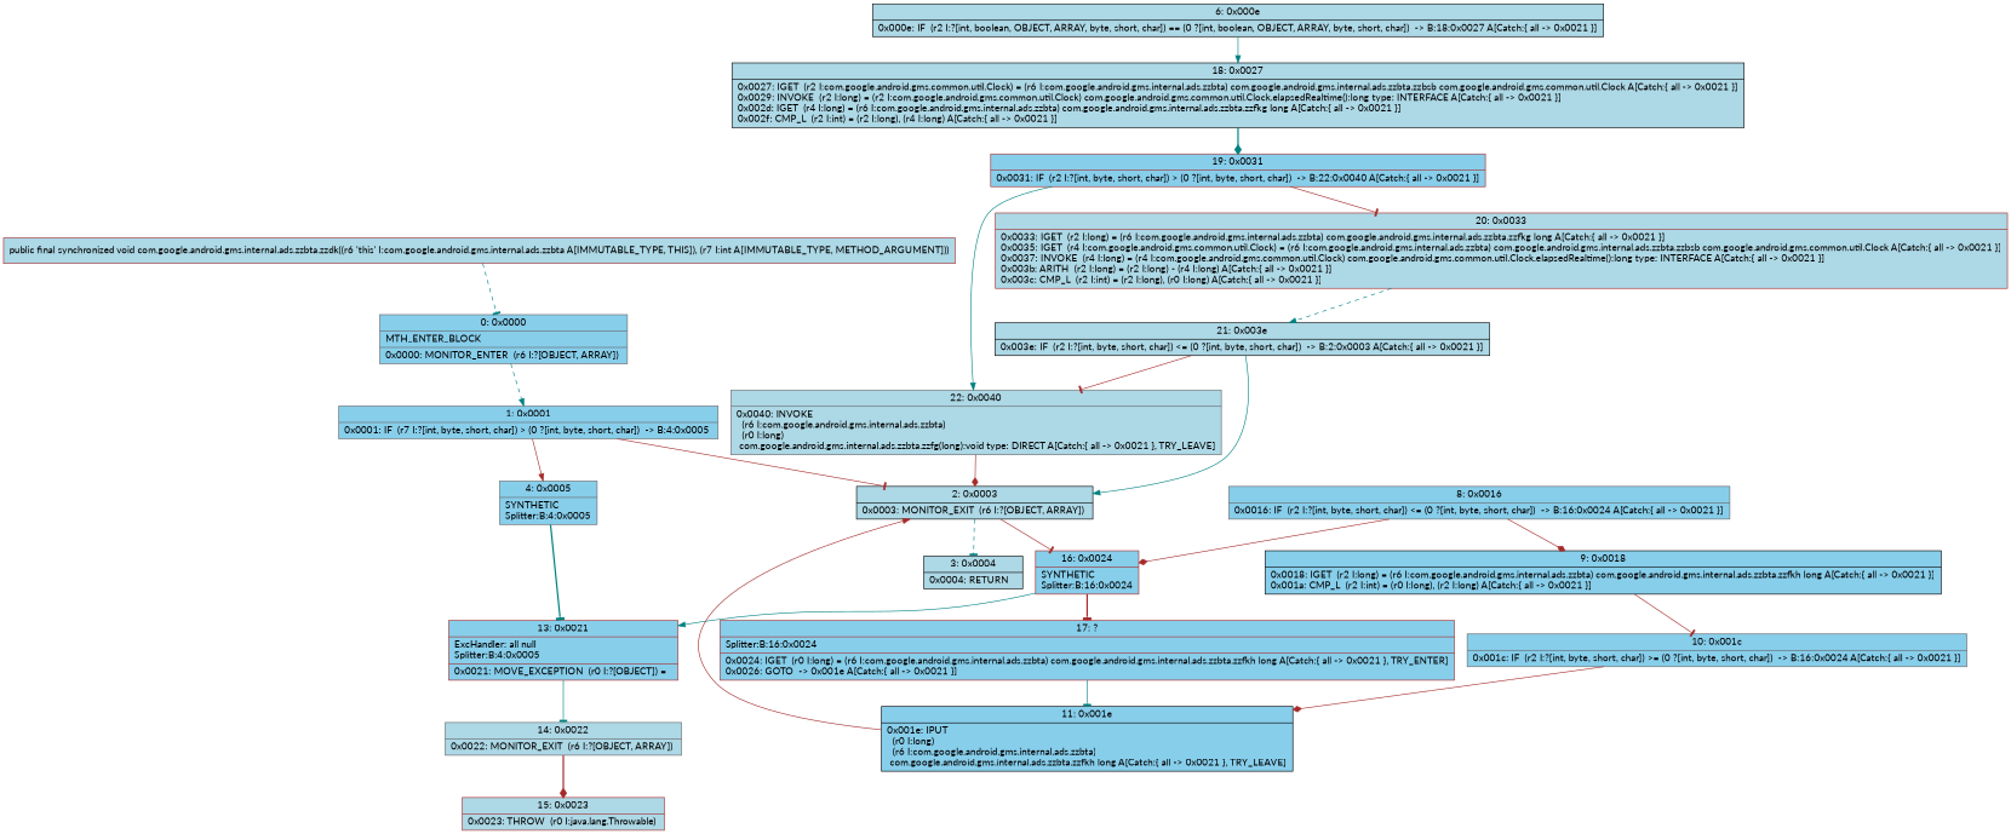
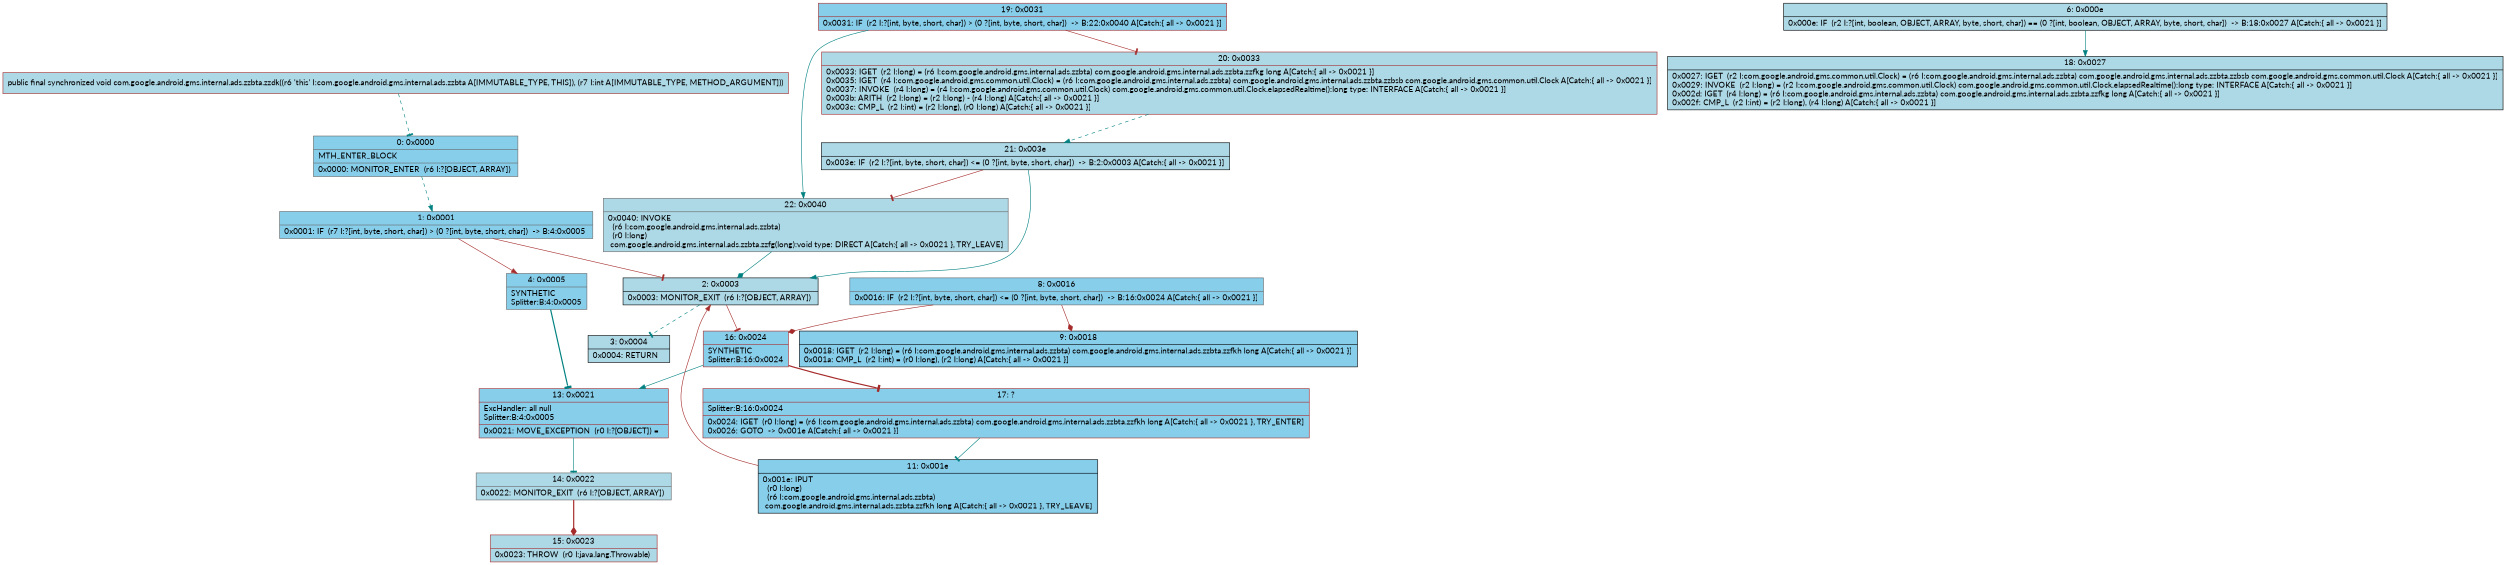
  digraph {
    fontname=Lato
    node [color=gray40 fillcolor=skyblue fontname=Lato shape=record style=filled]
    edge [arrowhead=tee color=teal fontname=Lato style=solid]
    n1 [label="{0\:\ 0x0000|MTH_ENTER_BLOCK\l|0x0000: MONITOR_ENTER  (r6 I:?[OBJECT, ARRAY]) \l}"]
    n2 [label="{1\:\ 0x0001|0x0001: IF  (r7 I:?[int, byte, short, char]) \> (0 ?[int, byte, short, char])  \-\> B:4:0x0005 \l}"]
    n3 [color=black fillcolor=lightblue label="{2\:\ 0x0003|0x0003: MONITOR_EXIT  (r6 I:?[OBJECT, ARRAY]) \l}"]
    n4 [label="{4\:\ 0x0005|SYNTHETIC\lSplitter:B:4:0x0005\l}"]
    n5 [color=black fillcolor=lightblue label="{3\:\ 0x0004|0x0004: RETURN   \l}"]
    n6 [color=brown label="{16\:\ 0x0024|SYNTHETIC\lSplitter:B:16:0x0024\l}"]
    n7 [color=brown label="{13\:\ 0x0021|ExcHandler: all null\lSplitter:B:4:0x0005\l|0x0021: MOVE_EXCEPTION  (r0 I:?[OBJECT]) =  \l}"]
    n8 [fillcolor=lightblue label="{14\:\ 0x0022|0x0022: MONITOR_EXIT  (r6 I:?[OBJECT, ARRAY]) \l}"]
    n9 [color=black fillcolor=lightblue label="{6\:\ 0x000e|0x000e: IF  (r2 I:?[int, boolean, OBJECT, ARRAY, byte, short, char]) == (0 ?[int, boolean, OBJECT, ARRAY, byte, short, char])  \-\> B:18:0x0027 A[Catch:\{ all \-\> 0x0021 \}]\l}"]
    n10 [color=black fillcolor=lightblue label="{18\:\ 0x0027|0x0027: IGET  (r2 I:com.google.android.gms.common.util.Clock) = (r6 I:com.google.android.gms.internal.ads.zzbta) com.google.android.gms.internal.ads.zzbta.zzbsb com.google.android.gms.common.util.Clock A[Catch:\{ all \-\> 0x0021 \}]\l0x0029: INVOKE  (r2 I:long) = (r2 I:com.google.android.gms.common.util.Clock) com.google.android.gms.common.util.Clock.elapsedRealtime():long type: INTERFACE A[Catch:\{ all \-\> 0x0021 \}]\l0x002d: IGET  (r4 I:long) = (r6 I:com.google.android.gms.internal.ads.zzbta) com.google.android.gms.internal.ads.zzbta.zzfkg long A[Catch:\{ all \-\> 0x0021 \}]\l0x002f: CMP_L  (r2 I:int) = (r2 I:long), (r4 I:long) A[Catch:\{ all \-\> 0x0021 \}]\l}"]
    n11 [color=brown label="{19\:\ 0x0031|0x0031: IF  (r2 I:?[int, byte, short, char]) \> (0 ?[int, byte, short, char])  \-\> B:22:0x0040 A[Catch:\{ all \-\> 0x0021 \}]\l}"]
    n12 [label="{8\:\ 0x0016|0x0016: IF  (r2 I:?[int, byte, short, char]) \<= (0 ?[int, byte, short, char])  \-\> B:16:0x0024 A[Catch:\{ all \-\> 0x0021 \}]\l}"]
    n13 [color=black label="{9\:\ 0x0018|0x0018: IGET  (r2 I:long) = (r6 I:com.google.android.gms.internal.ads.zzbta) com.google.android.gms.internal.ads.zzbta.zzfkh long A[Catch:\{ all \-\> 0x0021 \}]\l0x001a: CMP_L  (r2 I:int) = (r0 I:long), (r2 I:long) A[Catch:\{ all \-\> 0x0021 \}]\l}"]
-   n14 [label="{10\:\ 0x001c|0x001c: IF  (r2 I:?[int, byte, short, char]) \>= (0 ?[int, byte, short, char])  \-\> B:16:0x0024 A[Catch:\{ all \-\> 0x0021 \}]\l}"]
    n15 [color=brown label="{17\:\ ?|Splitter:B:16:0x0024\l|0x0024: IGET  (r0 I:long) = (r6 I:com.google.android.gms.internal.ads.zzbta) com.google.android.gms.internal.ads.zzbta.zzfkh long A[Catch:\{ all \-\> 0x0021 \}, TRY_ENTER]\l0x0026: GOTO  \-\> 0x001e A[Catch:\{ all \-\> 0x0021 \}]\l}"]
    n16 [color=black label="{11\:\ 0x001e|0x001e: IPUT  \l  (r0 I:long)\l  (r6 I:com.google.android.gms.internal.ads.zzbta)\l com.google.android.gms.internal.ads.zzbta.zzfkh long A[Catch:\{ all \-\> 0x0021 \}, TRY_LEAVE]\l}"]
    n17 [color=brown fillcolor=lightblue label="{15\:\ 0x0023|0x0023: THROW  (r0 I:java.lang.Throwable) \l}"]
    n18 [color=brown fillcolor=lightblue label="{20\:\ 0x0033|0x0033: IGET  (r2 I:long) = (r6 I:com.google.android.gms.internal.ads.zzbta) com.google.android.gms.internal.ads.zzbta.zzfkg long A[Catch:\{ all \-\> 0x0021 \}]\l0x0035: IGET  (r4 I:com.google.android.gms.common.util.Clock) = (r6 I:com.google.android.gms.internal.ads.zzbta) com.google.android.gms.internal.ads.zzbta.zzbsb com.google.android.gms.common.util.Clock A[Catch:\{ all \-\> 0x0021 \}]\l0x0037: INVOKE  (r4 I:long) = (r4 I:com.google.android.gms.common.util.Clock) com.google.android.gms.common.util.Clock.elapsedRealtime():long type: INTERFACE A[Catch:\{ all \-\> 0x0021 \}]\l0x003b: ARITH  (r2 I:long) = (r2 I:long) \- (r4 I:long) A[Catch:\{ all \-\> 0x0021 \}]\l0x003c: CMP_L  (r2 I:int) = (r2 I:long), (r0 I:long) A[Catch:\{ all \-\> 0x0021 \}]\l}"]
    n19 [fillcolor=lightblue label="{22\:\ 0x0040|0x0040: INVOKE  \l  (r6 I:com.google.android.gms.internal.ads.zzbta)\l  (r0 I:long)\l com.google.android.gms.internal.ads.zzbta.zzfg(long):void type: DIRECT A[Catch:\{ all \-\> 0x0021 \}, TRY_LEAVE]\l}"]
    n20 [color=black fillcolor=lightblue label="{21\:\ 0x003e|0x003e: IF  (r2 I:?[int, byte, short, char]) \<= (0 ?[int, byte, short, char])  \-\> B:2:0x0003 A[Catch:\{ all \-\> 0x0021 \}]\l}"]
    n21 [color=brown fillcolor=lightblue label="{public final synchronized void com.google.android.gms.internal.ads.zzbta.zzdk((r6 'this' I:com.google.android.gms.internal.ads.zzbta A[IMMUTABLE_TYPE, THIS]), (r7 I:int A[IMMUTABLE_TYPE, METHOD_ARGUMENT])) }"]
    n1 -> n2 [arrowhead=normal style=dashed]
    n2 -> n3 [color=brown]
    n2 -> n4 [arrowhead=normal color=brown]
    n3 -> n5 [style=dashed]
    n3 -> n6 [color=brown]
    n4 -> n7 [style=bold]
    n6 -> n7 [arrowhead=normal]
    n6 -> n15 [color=brown style=bold]
    n7 -> n8
    n8 -> n17 [arrowhead=diamond color=brown style=bold]
    n9 -> n10 [arrowhead=normal]
-   n10 -> n11 [arrowhead=diamond style=bold]
    n11 -> n18 [color=brown]
    n11 -> n19 [arrowhead=normal]
    n12 -> n6 [arrowhead=diamond color=brown]
    n12 -> n13 [arrowhead=diamond color=brown]
-   n13 -> n14 [color=brown]
-   n14 -> n16 [arrowhead=diamond color=brown]
    n15 -> n16
    n16 -> n3 [arrowhead=normal color=brown]
    n18 -> n20 [arrowhead=normal style=dashed]
-   n19 -> n3 [arrowhead=diamond color=brown]
+   n19 -> n3 [arrowhead=diamond]
    n20 -> n3 [arrowhead=normal]
    n20 -> n19 [color=brown]
    n21 -> n1 [style=dashed]
  }
